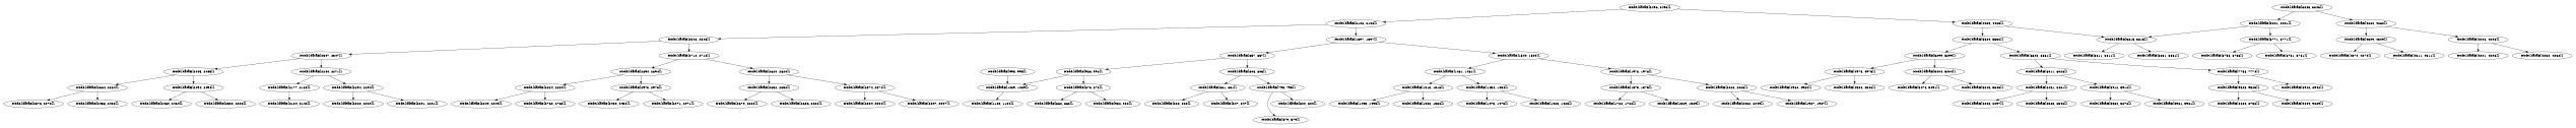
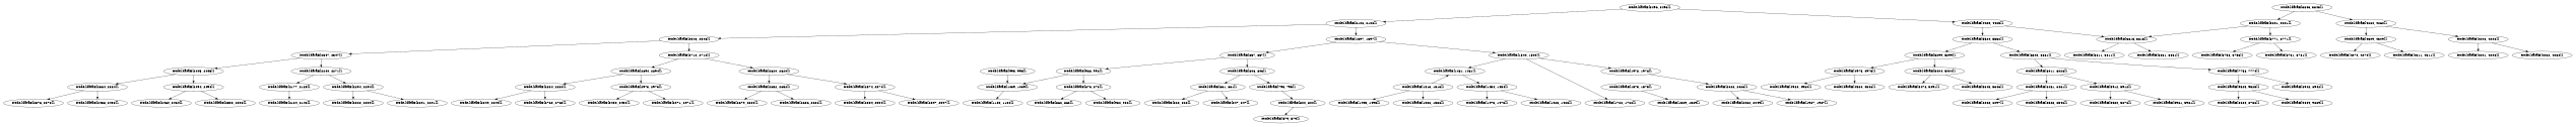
  digraph {
    n1 [label="Node{data=[3496, 3496]}"]
    n2 [label="Node{data=[2106, 2108]}"]
    n3 [label="Node{data=[4425, 4425]}"]
    n4 [label="Node{data=[1397, 1397]}"]
    n5 [label="Node{data=[2548, 2548]}"]
    n6 [label="Node{data=[5520, 5532]}"]
    n7 [label="Node{data=[3815, 3815]}"]
    n8 [label="Node{data=[857, 857]}"]
    n9 [label="Node{data=[1540, 1540]}"]
    n10 [label="Node{data=[2347, 2347]}"]
    n11 [label="Node{data=[2712, 2712]}"]
    n12 [label="Node{data=[806, 806]}"]
    n13 [label="Node{data=[988, 992]}"]
    n14 [label="Node{data=[1481, 1481]}"]
    n15 [label="Node{data=[1978, 1978]}"]
    n16 [label="Node{data=[795, 795]}"]
    n17 [label="Node{data=[831, 831]}"]
    n18 [label="Node{data=[873, 873]}"]
    n19 [label="Node{data=[1039, 1039]}"]
    n20 [label="Node{data=[579, 579]}"]
    n21 [label="Node{data=[800, 800]}"]
    n22 [label="Node{data=[828, 828]}"]
    n23 [label="Node{data=[847, 847]}"]
    n24 [label="Node{data=[862, 862]}"]
    n25 [label="Node{data=[932, 932]}"]
    n26 [label="Node{data=[1130, 1130]}"]
    n27 [label="Node{data=[995, 995]}"]
    n28 [label="Node{data=[1454, 1454]}"]
    n29 [label="Node{data=[1513, 1513]}"]
    n30 [label="Node{data=[1575, 1575]}"]
    n31 [label="Node{data=[2023, 2023]}"]
    n32 [label="Node{data=[1423, 1423]}"]
    n33 [label="Node{data=[1473, 1473]}"]
    n34 [label="Node{data=[1495, 1495]}"]
    n35 [label="Node{data=[1536, 1536]}"]
    n36 [label="Node{data=[1569, 1569]}"]
    n37 [label="Node{data=[1722, 1722]}"]
    n38 [label="Node{data=[1987, 1987]}"]
    n39 [label="Node{data=[2032, 2049]}"]
    n40 [label="Node{data=[2240, 2271]}"]
    n41 [label="Node{data=[2445, 2445]}"]
    n42 [label="Node{data=[2620, 2620]}"]
    n43 [label="Node{data=[2894, 2894]}"]
    n44 [label="Node{data=[2177, 2185]}"]
    n45 [label="Node{data=[2294, 2294]}"]
    n46 [label="Node{data=[2384, 2384]}"]
    n47 [label="Node{data=[2494, 2494]}"]
    n48 [label="Node{data=[2124, 2142]}"]
    n49 [label="Node{data=[2291, 2291]}"]
    n50 [label="Node{data=[2328, 2339]}"]
    n51 [label="Node{data=[2378, 2378]}"]
    n52 [label="Node{data=[2438, 2438]}"]
    n53 [label="Node{data=[2464, 2464]}"]
    n54 [label="Node{data=[2508, 2508]}"]
    n55 [label="Node{data=[2574, 2574]}"]
    n56 [label="Node{data=[2652, 2652]}"]
    n57 [label="Node{data=[2834, 2834]}"]
    n58 [label="Node{data=[2973, 2973]}"]
    n59 [label="Node{data=[2554, 2554]}"]
    n60 [label="Node{data=[2597, 2597]}"]
    n61 [label="Node{data=[2636, 2636]}"]
    n62 [label="Node{data=[2679, 2680]}"]
    n63 [label="Node{data=[2760, 2760]}"]
    n64 [label="Node{data=[2849, 2849]}"]
    n65 [label="Node{data=[2971, 2971]}"]
    n66 [label="Node{data=[3450, 3450]}"]
    n67 [label="Node{data=[3843, 3843]}"]
    n68 [label="Node{data=[3801, 3801]}"]
    n69 [label="Node{data=[4260, 4260]}"]
    n70 [label="Node{data=[5299, 5299]}"]
    n71 [label="Node{data=[6642, 6661]}"]
    n72 [label="Node{data=[3771, 3771]}"]
    n73 [label="Node{data=[4208, 4208]}"]
    n74 [label="Node{data=[4309, 4309]}"]
    n75 [label="Node{data=[3756, 3756]}"]
    n76 [label="Node{data=[3781, 3781]}"]
    n77 [label="Node{data=[3811, 3811]}"]
    n78 [label="Node{data=[3831, 3831]}"]
    n79 [label="Node{data=[4201, 4206]}"]
    n80 [label="Node{data=[4232, 4232]}"]
    n81 [label="Node{data=[4270, 4270]}"]
    n82 [label="Node{data=[4311, 4311]}"]
    n83 [label="Node{data=[4975, 4975]}"]
    n84 [label="Node{data=[5404, 5404]}"]
    n85 [label="Node{data=[6011, 6028]}"]
    n86 [label="Node{data=[7758, 7774]}"]
    n87 [label="Node{data=[4530, 4546]}"]
    n88 [label="Node{data=[4980, 4980]}"]
    n89 [label="Node{data=[5343, 5343]}"]
    n90 [label="Node{data=[5476, 5491]}"]
    n91 [label="Node{data=[5912, 5912]}"]
    n92 [label="Node{data=[6481, 6481]}"]
    n93 [label="Node{data=[6942, 6942]}"]
    n94 [label="Node{data=[9525, 9525]}"]
    n95 [label="Node{data=[5580, 5676]}"]
    n96 [label="Node{data=[5981, 5981]}"]
    n97 [label="Node{data=[6063, 6097]}"]
    n98 [label="Node{data=[6528, 6546]}"]
    n99 [label="Node{data=[8680, 8736]}"]
    n100 [label="Node{data=[9889, 9889]}"]
    n1 -> n2
    n1 -> n3
    n2 -> n4
    n2 -> n5
    n3 -> n6
    n3 -> n7
    n4 -> n8
    n4 -> n9
    n5 -> n10
    n5 -> n11
    n6 -> n70
    n6 -> n71
    n7 -> n77
    n7 -> n78
    n8 -> n12
    n8 -> n13
    n9 -> n14
    n9 -> n15
    n10 -> n40
    n10 -> n41
    n11 -> n42
    n11 -> n43
    n12 -> n16
    n12 -> n17
    n13 -> n18
    n13 -> n19
    n14 -> n28
-   n14 -> n29
-   n15 -> n30
+   n29 -> n14
    n15 -> n31
-   n16 -> n20
+   n21 -> n20
    n16 -> n21
    n17 -> n22
    n17 -> n23
    n18 -> n24
    n18 -> n25
    n19 -> n26
    n27 -> n19
    n28 -> n32
    n28 -> n33
    n29 -> n34
    n29 -> n35
    n30 -> n36
-   n30 -> n37
+   n9 -> n37
    n31 -> n38
    n31 -> n39
    n40 -> n44
    n40 -> n45
    n41 -> n46
    n41 -> n47
    n42 -> n55
    n42 -> n56
    n43 -> n57
    n43 -> n58
    n44 -> n48
    n45 -> n49
    n45 -> n50
    n46 -> n51
    n46 -> n52
    n47 -> n53
    n47 -> n54
    n55 -> n59
    n55 -> n60
    n56 -> n61
    n56 -> n62
    n57 -> n63
    n57 -> n64
    n58 -> n65
    n58 -> n66
    n67 -> n68
    n67 -> n69
    n68 -> n7
    n68 -> n72
    n69 -> n73
    n69 -> n74
    n70 -> n83
    n70 -> n84
    n71 -> n85
    n71 -> n86
    n72 -> n75
    n72 -> n76
    n73 -> n79
    n73 -> n80
    n74 -> n81
    n74 -> n82
    n83 -> n87
    n83 -> n88
    n84 -> n89
    n84 -> n90
    n85 -> n91
    n85 -> n92
    n86 -> n93
    n86 -> n94
    n91 -> n95
    n91 -> n96
    n92 -> n97
    n92 -> n98
    n94 -> n99
    n94 -> n100
  }
